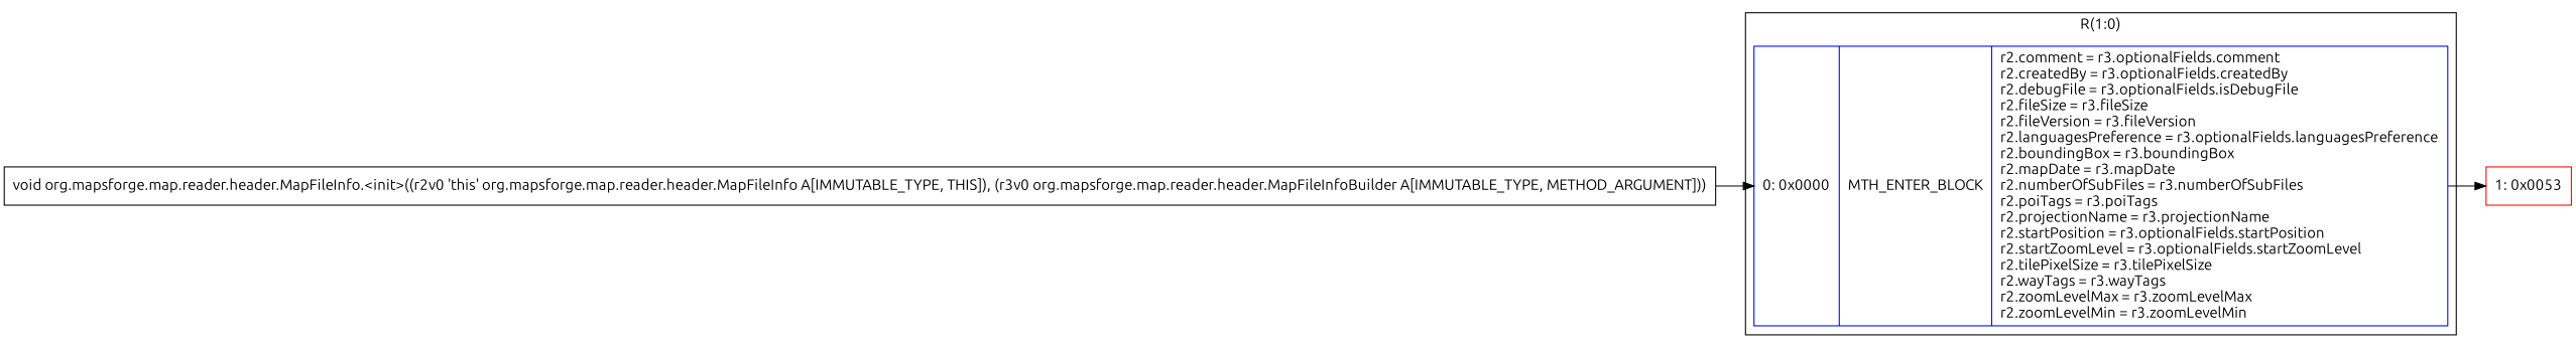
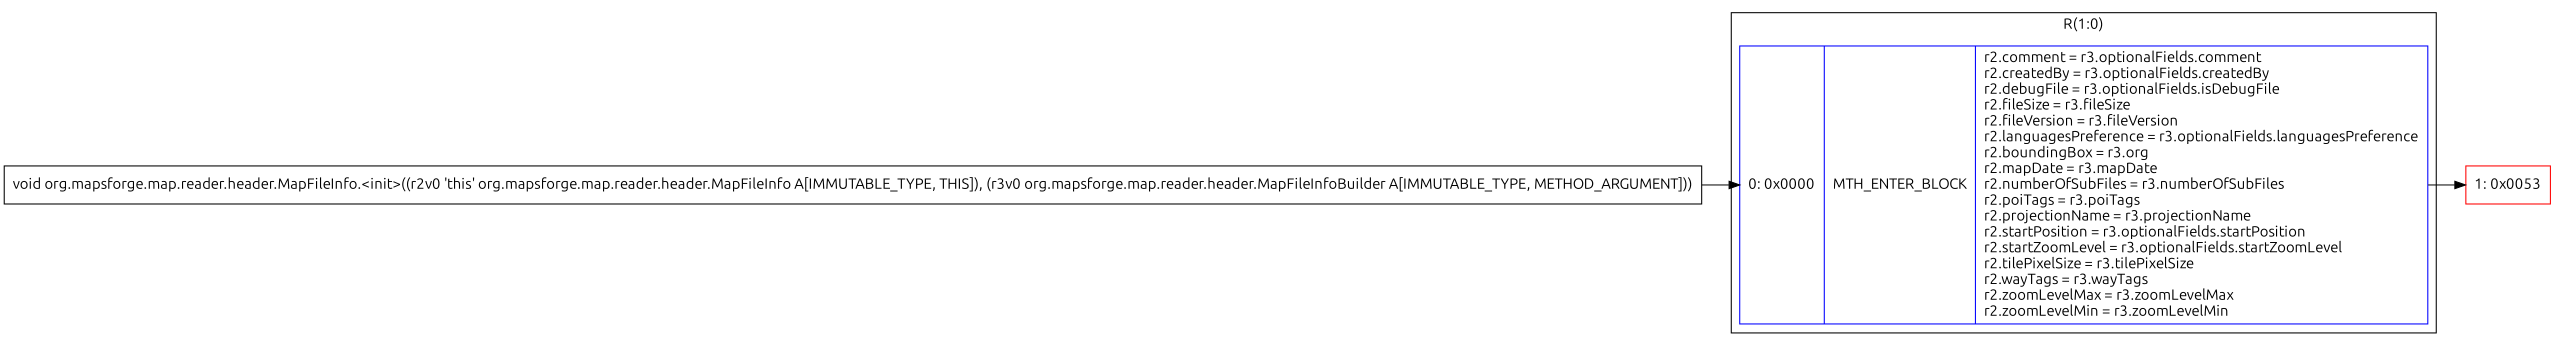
  digraph {
    rankdir=LR
    fontname=Ubuntu
    node [shape=record fontname=Ubuntu]
    edge [fontname=Ubuntu]
-   n1 [color=blue label="{0\:\ 0x0000|MTH_ENTER_BLOCK\l|r2.comment = r3.optionalFields.comment\lr2.createdBy = r3.optionalFields.createdBy\lr2.debugFile = r3.optionalFields.isDebugFile\lr2.fileSize = r3.fileSize\lr2.fileVersion = r3.fileVersion\lr2.languagesPreference = r3.optionalFields.languagesPreference\lr2.boundingBox = r3.boundingBox\lr2.mapDate = r3.mapDate\lr2.numberOfSubFiles = r3.numberOfSubFiles\lr2.poiTags = r3.poiTags\lr2.projectionName = r3.projectionName\lr2.startPosition = r3.optionalFields.startPosition\lr2.startZoomLevel = r3.optionalFields.startZoomLevel\lr2.tilePixelSize = r3.tilePixelSize\lr2.wayTags = r3.wayTags\lr2.zoomLevelMax = r3.zoomLevelMax\lr2.zoomLevelMin = r3.zoomLevelMin\l}"]
+   n1 [color=blue label="{0\:\ 0x0000|MTH_ENTER_BLOCK\l|r2.comment = r3.optionalFields.comment\lr2.createdBy = r3.optionalFields.createdBy\lr2.debugFile = r3.optionalFields.isDebugFile\lr2.fileSize = r3.fileSize\lr2.fileVersion = r3.fileVersion\lr2.languagesPreference = r3.optionalFields.languagesPreference\lr2.boundingBox = r3.org\lr2.mapDate = r3.mapDate\lr2.numberOfSubFiles = r3.numberOfSubFiles\lr2.poiTags = r3.poiTags\lr2.projectionName = r3.projectionName\lr2.startPosition = r3.optionalFields.startPosition\lr2.startZoomLevel = r3.optionalFields.startZoomLevel\lr2.tilePixelSize = r3.tilePixelSize\lr2.wayTags = r3.wayTags\lr2.zoomLevelMax = r3.zoomLevelMax\lr2.zoomLevelMin = r3.zoomLevelMin\l}"]
    n2 [color=red label="{1\:\ 0x0053}"]
    n3 [label="{void org.mapsforge.map.reader.header.MapFileInfo.\<init\>((r2v0 'this' org.mapsforge.map.reader.header.MapFileInfo A[IMMUTABLE_TYPE, THIS]), (r3v0 org.mapsforge.map.reader.header.MapFileInfoBuilder A[IMMUTABLE_TYPE, METHOD_ARGUMENT])) }"]
    subgraph cluster_1 {
      label="R(1:0)"
      n1
    }
    n1 -> n2
    n3 -> n1
  }
